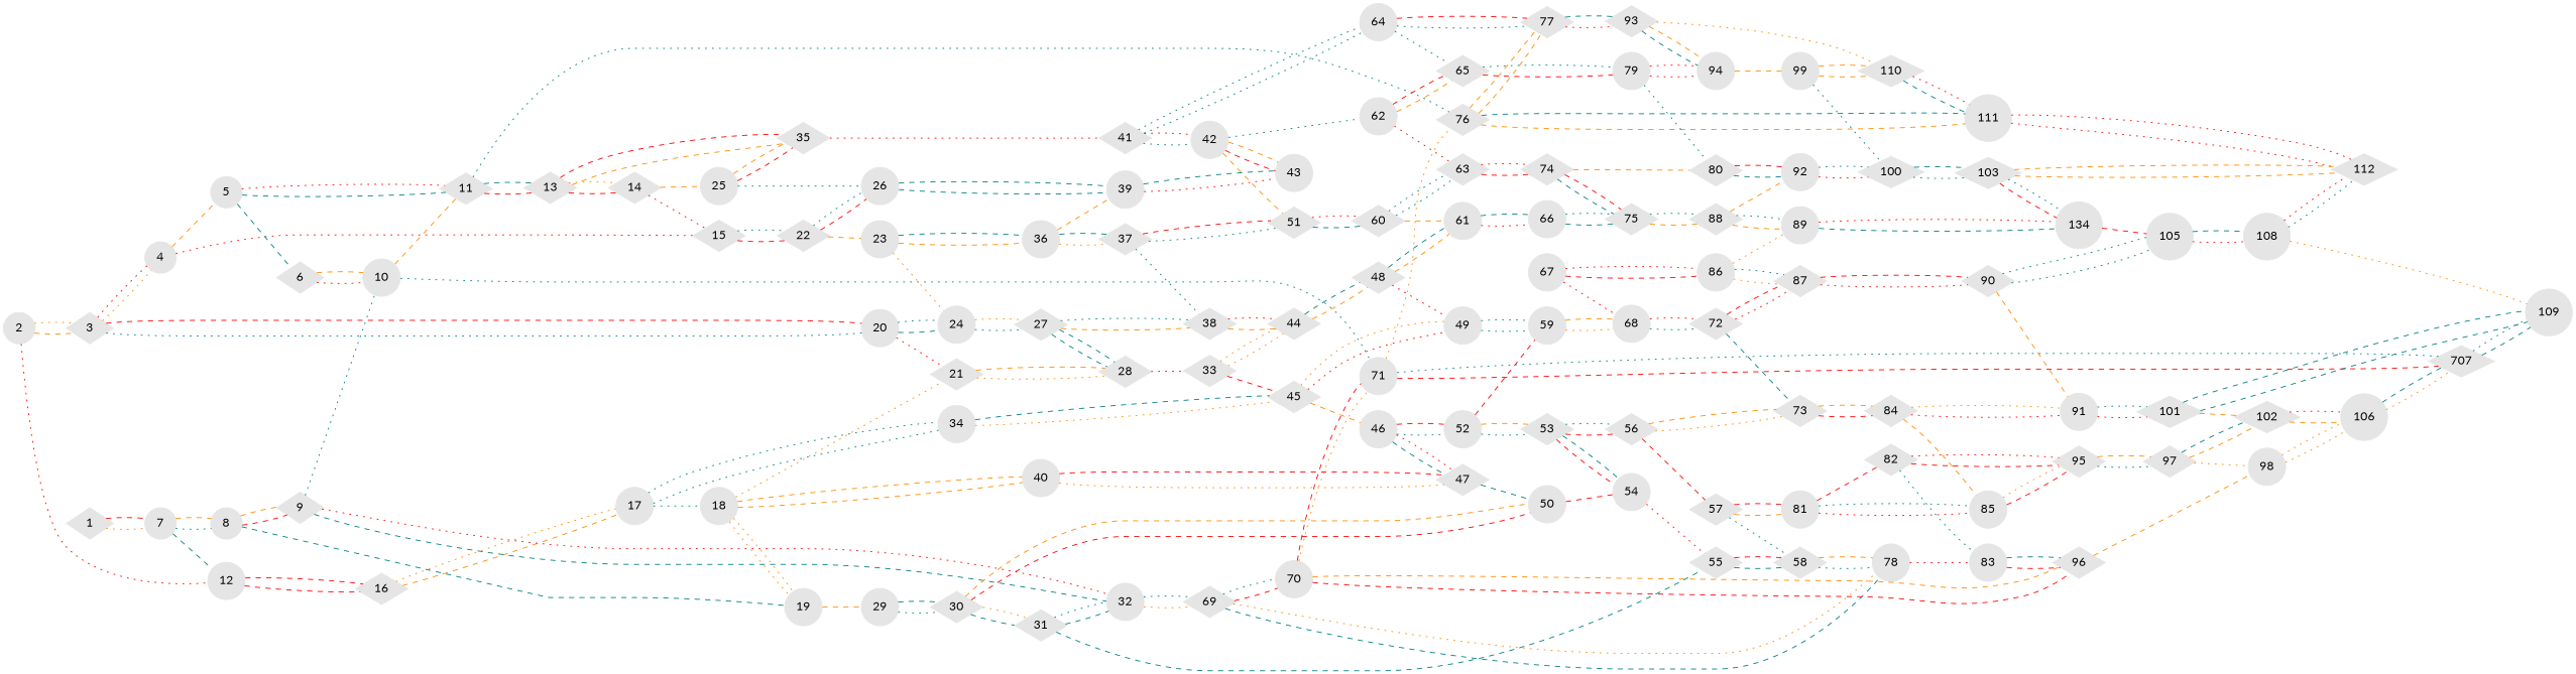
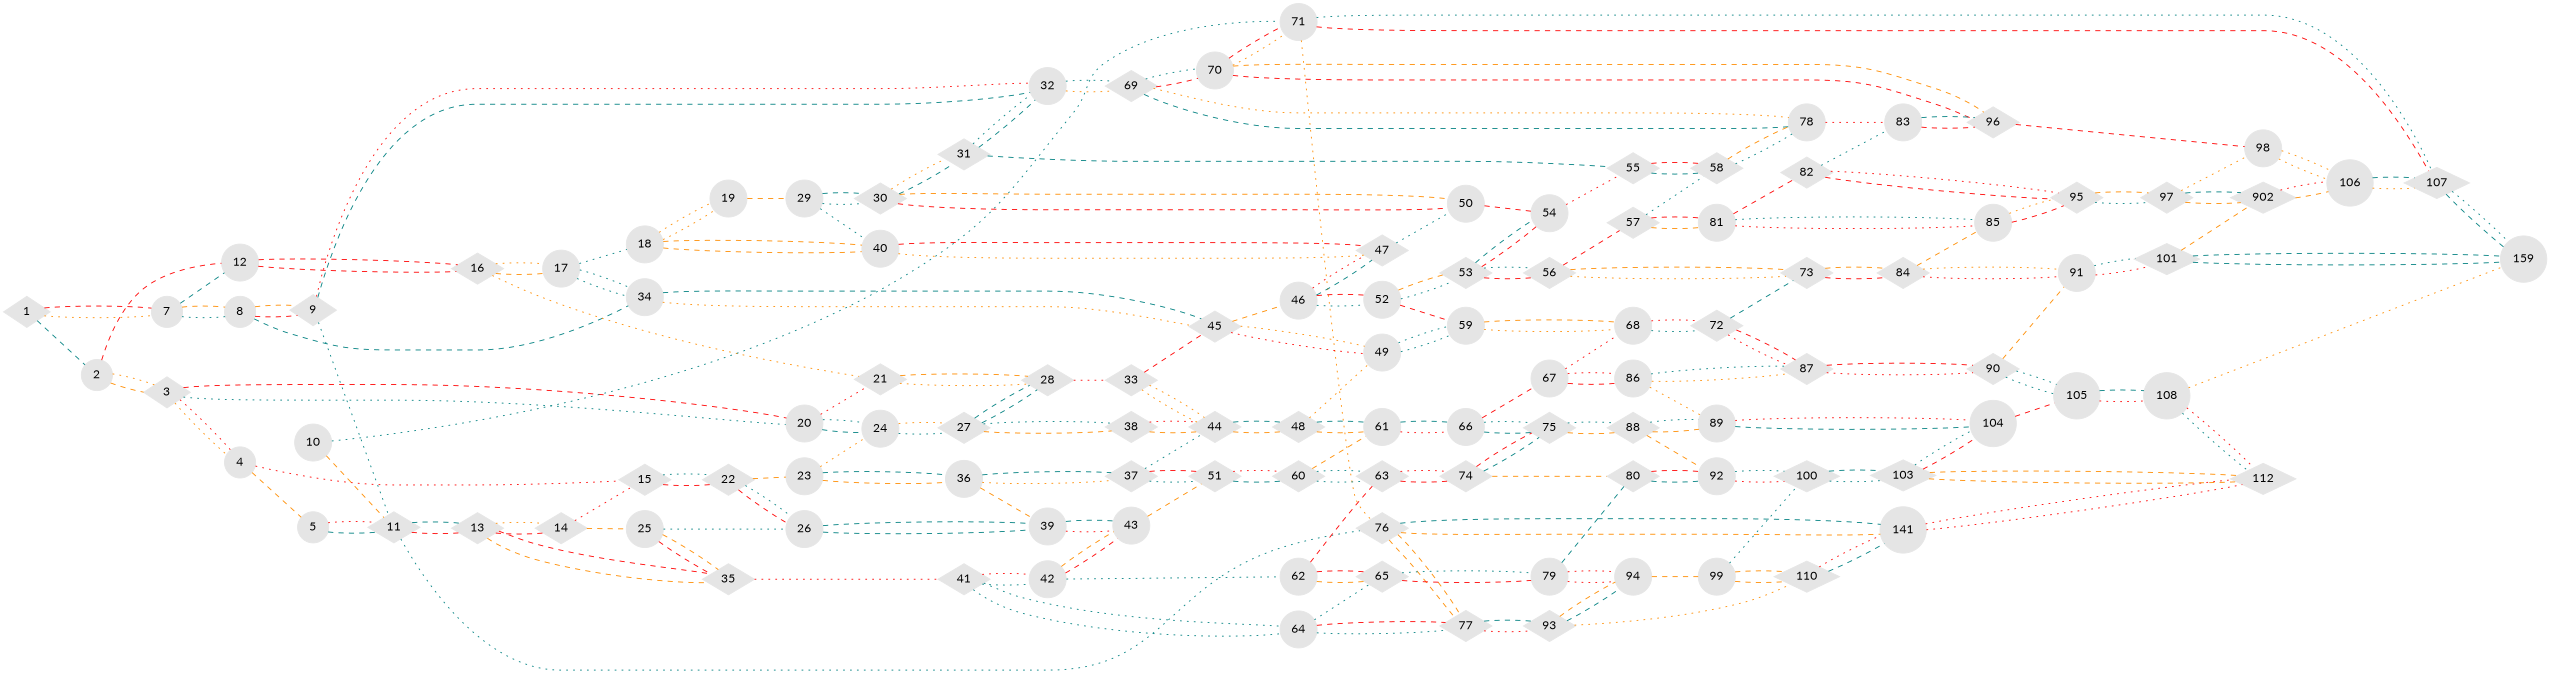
  graph {
    fontname=Lato
    rankdir=LR
    node [color=gray90 fontname=Lato shape=diamond style=filled]
    edge [color=teal fontname=Lato style=dashed]
    2 [shape=circle]
    1
    7 [shape=circle]
    3
    12 [shape=circle]
    8 [shape=circle]
    4 [shape=circle]
    20 [shape=circle]
    16
    5 [shape=circle]
    15
    21
    24 [shape=circle]
-   6
    11
    22
    10 [shape=circle]
    13
    76
    71 [shape=circle]
    9
    19 [shape=circle]
    32 [shape=circle]
    29 [shape=circle]
    69
-   107 [label=707]
+   107
    14
    35
    77
-   111 [shape=circle]
+   111 [shape=circle label=141]
    17 [shape=circle]
    25 [shape=circle]
    41
    26 [shape=circle]
    23 [shape=circle]
    18 [shape=circle]
    34 [shape=circle]
    28
    40 [shape=circle]
    45
    47
    30
    27
    33
    36 [shape=circle]
    39 [shape=circle]
    37
    38
    43 [shape=circle]
    44
    31
    50 [shape=circle]
    55
    54 [shape=circle]
    58
    78 [shape=circle]
    70 [shape=circle]
    48
    46 [shape=circle]
    49 [shape=circle]
    42 [shape=circle]
    64 [shape=circle]
    51
    60
    62 [shape=circle]
    65
    63
    61 [shape=circle]
    52 [shape=circle]
    59 [shape=circle]
    53
    66 [shape=circle]
    68 [shape=circle]
    56
    57
    73
    81 [shape=circle]
    84
    82
    85 [shape=circle]
    83 [shape=circle]
    72
    74
    67 [shape=circle]
    75
    79 [shape=circle]
    80
    93
    94 [shape=circle]
    86 [shape=circle]
    88
    87
    89 [shape=circle]
    96
    98 [shape=circle]
-   109 [shape=circle]
+   109 [shape=circle label=159]
    90
    91 [shape=circle]
    92 [shape=circle]
    112
    110
    99 [shape=circle]
    100
    95
    97
    101
-   104 [shape=circle label=134]
+   104 [shape=circle]
    105 [shape=circle]
    108 [shape=circle]
-   102
+   102 [label=902]
    103
    106 [shape=circle]
    2 -- 3 [color=darkorange]
    2 -- 3 [color=darkorange style=dotted]
-   2 -- 12 [color=red style=dotted]
+   2 -- 12 [color=red]
+   1 -- 2
    1 -- 7 [color=darkorange style=dotted]
    1 -- 7 [color=red]
    7 -- 12
    7 -- 8 [style=dotted]
    7 -- 8 [color=darkorange]
    3 -- 4 [color=darkorange style=dotted]
    3 -- 4 [color=red style=dotted]
    3 -- 20 [style=dotted]
    3 -- 20 [color=red]
    12 -- 16 [color=red]
    12 -- 16 [color=red]
    8 -- 9 [color=red]
    8 -- 9 [color=darkorange]
-   8 -- 19
+   8 -- 34
    4 -- 5 [color=darkorange]
    4 -- 15 [color=red style=dotted]
    20 -- 21 [color=red style=dotted]
    20 -- 24
    20 -- 24 [style=dotted]
-   18 -- 21 [color=darkorange style=dotted]
+   16 -- 21 [color=darkorange style=dotted]
    16 -- 17 [color=darkorange]
    16 -- 17 [color=darkorange style=dotted]
-   5 -- 6
    5 -- 11
    5 -- 11 [color=red style=dotted]
    15 -- 22 [color=red]
    15 -- 22 [style=dotted]
    21 -- 28 [color=darkorange style=dotted]
    21 -- 28 [color=darkorange]
    24 -- 27 [style=dotted]
    24 -- 27 [color=darkorange style=dotted]
-   6 -- 10 [color=red style=dotted]
-   6 -- 10 [color=darkorange]
    11 -- 13 [color=red]
    11 -- 13
    11 -- 76 [style=dotted]
    22 -- 26 [color=red]
    22 -- 26 [style=dotted]
    22 -- 23 [color=darkorange]
    10 -- 11 [color=darkorange]
    10 -- 71 [style=dotted]
    13 -- 14 [color=red]
    13 -- 14 [color=darkorange style=dotted]
    13 -- 35 [color=darkorange]
    13 -- 35 [color=red]
    76 -- 77 [color=darkorange]
    76 -- 77 [color=darkorange]
    76 -- 111 [color=darkorange]
    76 -- 111
    71 -- 76 [color=darkorange style=dotted]
    71 -- 107 [color=red]
    71 -- 107 [style=dotted]
-   9 -- 10 [style=dotted]
+   9 -- 11 [style=dotted]
    9 -- 32
    9 -- 32 [color=red style=dotted]
    19 -- 29 [color=darkorange]
    32 -- 69 [color=darkorange style=dotted]
    32 -- 69 [style=dotted]
+   29 -- 40 [style=dotted]
    29 -- 30 [style=dotted]
    29 -- 30
    69 -- 78
    69 -- 78 [color=darkorange style=dotted]
    69 -- 70 [color=red]
    69 -- 70 [style=dotted]
    107 -- 109
    107 -- 109 [style=dotted]
    14 -- 15 [color=red style=dotted]
    14 -- 25 [color=darkorange]
    35 -- 41 [color=red style=dotted]
    77 -- 93 [color=red style=dotted]
    77 -- 93
    111 -- 112 [color=red style=dotted]
    111 -- 112 [color=red style=dotted]
    17 -- 18 [style=dotted]
    17 -- 34 [style=dotted]
    17 -- 34 [style=dotted]
    25 -- 35 [color=red]
    25 -- 35 [color=darkorange]
    25 -- 26 [style=dotted]
    41 -- 42 [style=dotted]
    41 -- 42 [color=red style=dotted]
    41 -- 64 [style=dotted]
    41 -- 64 [style=dotted]
    26 -- 39
    26 -- 39
    23 -- 24 [color=darkorange style=dotted]
    23 -- 36 [color=darkorange]
    23 -- 36
    18 -- 19 [color=darkorange style=dotted]
    18 -- 19 [color=darkorange style=dotted]
    18 -- 40 [color=darkorange]
    18 -- 40 [color=darkorange]
    34 -- 45 [color=darkorange style=dotted]
    34 -- 45
    28 -- 33 [color=red style=dotted]
    40 -- 47 [color=darkorange style=dotted]
    40 -- 47 [color=red]
    45 -- 46 [color=darkorange]
    45 -- 49 [color=red style=dotted]
    45 -- 49 [color=darkorange style=dotted]
-   47 -- 50
+   47 -- 50 [style=dotted]
    30 -- 31
    30 -- 31 [color=darkorange style=dotted]
    30 -- 50 [color=red]
    30 -- 50 [color=darkorange]
    27 -- 28
    27 -- 28
    27 -- 38 [color=darkorange]
    27 -- 38 [style=dotted]
    33 -- 45 [color=red]
    33 -- 44 [color=darkorange style=dotted]
    33 -- 44 [color=darkorange style=dotted]
    36 -- 39 [color=darkorange]
    36 -- 37 [color=darkorange style=dotted]
    36 -- 37
    39 -- 43 [color=red style=dotted]
    39 -- 43
-   37 -- 38 [style=dotted]
+   37 -- 44 [style=dotted]
    37 -- 51 [style=dotted]
    37 -- 51 [color=red]
    38 -- 44 [color=darkorange]
    38 -- 44 [color=red style=dotted]
-   42 -- 51 [color=darkorange]
+   43 -- 51 [color=darkorange]
    44 -- 48 [color=darkorange]
    44 -- 48
    31 -- 32
    31 -- 32 [style=dotted]
    31 -- 55
    50 -- 54 [color=red]
    55 -- 58
    55 -- 58 [color=red]
    54 -- 55 [color=red style=dotted]
    58 -- 78 [style=dotted]
    58 -- 78 [color=darkorange]
    78 -- 83 [color=red style=dotted]
    70 -- 71 [color=darkorange style=dotted]
    70 -- 71 [color=red]
    70 -- 96 [color=red]
    70 -- 96 [color=darkorange]
-   48 -- 49 [color=red style=dotted]
+   48 -- 49 [color=darkorange style=dotted]
    48 -- 61 [color=darkorange]
    48 -- 61
    46 -- 47
    46 -- 47 [color=red style=dotted]
    46 -- 52 [style=dotted]
    46 -- 52 [color=red]
    49 -- 59 [style=dotted]
    49 -- 59 [style=dotted]
    42 -- 43 [color=red]
    42 -- 43 [color=darkorange]
    42 -- 62 [style=dotted]
    64 -- 77 [style=dotted]
    64 -- 77 [color=red]
    64 -- 65 [style=dotted]
    51 -- 60
    51 -- 60 [color=red style=dotted]
    60 -- 63 [style=dotted]
    60 -- 63 [style=dotted]
    60 -- 61 [color=darkorange]
    62 -- 65 [color=darkorange]
    62 -- 65 [color=red]
-   62 -- 63 [color=red style=dotted]
+   62 -- 63 [color=red]
    65 -- 79 [color=red]
    65 -- 79 [style=dotted]
    63 -- 74 [color=red]
    63 -- 74 [color=red style=dotted]
    61 -- 66 [color=red style=dotted]
    61 -- 66
    52 -- 59 [color=red]
    52 -- 53 [style=dotted]
    52 -- 53 [color=darkorange]
    59 -- 68 [color=darkorange style=dotted]
    59 -- 68 [color=darkorange]
    53 -- 54 [color=red]
    53 -- 54
    53 -- 56 [color=red]
    53 -- 56 [style=dotted]
+   66 -- 67 [color=red]
    66 -- 75
    66 -- 75 [style=dotted]
    68 -- 72 [style=dotted]
    68 -- 72 [color=red style=dotted]
    56 -- 57 [color=red]
    56 -- 73 [color=darkorange style=dotted]
    56 -- 73 [color=darkorange]
    57 -- 58 [style=dotted]
    57 -- 81 [color=darkorange]
    57 -- 81 [color=red]
    73 -- 84 [color=red]
    73 -- 84 [color=darkorange]
    81 -- 82 [color=red]
    81 -- 85 [color=red style=dotted]
    81 -- 85 [style=dotted]
    84 -- 85 [color=darkorange]
    84 -- 91 [color=red style=dotted]
    84 -- 91 [color=darkorange style=dotted]
    82 -- 83 [style=dotted]
    82 -- 95 [color=red]
    82 -- 95 [color=red style=dotted]
    85 -- 95 [color=red]
    85 -- 95 [color=darkorange style=dotted]
    83 -- 96 [color=red]
    83 -- 96
    72 -- 73
    72 -- 87 [color=red style=dotted]
    72 -- 87 [color=red]
    74 -- 75
    74 -- 75 [color=red]
    74 -- 80 [color=darkorange]
    67 -- 68 [color=red style=dotted]
    67 -- 86 [color=red]
    67 -- 86 [color=red style=dotted]
    75 -- 88 [color=darkorange]
    75 -- 88 [style=dotted]
-   79 -- 80 [style=dotted]
+   79 -- 80
    79 -- 94 [color=red style=dotted]
    79 -- 94 [color=red style=dotted]
    80 -- 92
    80 -- 92 [color=red]
    93 -- 94
    93 -- 94 [color=darkorange]
    93 -- 110 [color=darkorange style=dotted]
    94 -- 99 [color=darkorange]
    86 -- 87 [color=darkorange style=dotted]
    86 -- 87 [style=dotted]
    86 -- 89 [color=darkorange style=dotted]
    88 -- 89 [color=darkorange]
    88 -- 89 [style=dotted]
    88 -- 92 [color=darkorange]
    87 -- 90 [color=red style=dotted]
    87 -- 90 [color=red]
    89 -- 104
    89 -- 104 [color=red style=dotted]
-   96 -- 98 [color=darkorange]
+   96 -- 98 [color=red]
    98 -- 106 [color=darkorange style=dotted]
    98 -- 106 [color=darkorange style=dotted]
    90 -- 91 [color=darkorange]
    90 -- 105 [style=dotted]
    90 -- 105 [style=dotted]
    91 -- 101 [color=red style=dotted]
    91 -- 101 [style=dotted]
    92 -- 100 [color=red style=dotted]
    92 -- 100 [style=dotted]
    110 -- 111
    110 -- 111 [color=red style=dotted]
    99 -- 110 [color=darkorange]
    99 -- 110 [color=darkorange]
    99 -- 100 [style=dotted]
    100 -- 103 [style=dotted]
    100 -- 103
    95 -- 97 [style=dotted]
    95 -- 97 [color=darkorange]
    97 -- 98 [color=darkorange style=dotted]
    97 -- 102 [color=darkorange]
    97 -- 102
    101 -- 109
    101 -- 109
    101 -- 102 [color=darkorange]
    104 -- 105 [color=red]
    105 -- 108 [color=red style=dotted]
    105 -- 108
    108 -- 109 [color=darkorange style=dotted]
    108 -- 112 [style=dotted]
    108 -- 112 [color=red style=dotted]
    102 -- 106 [color=darkorange]
    102 -- 106 [color=red style=dotted]
    103 -- 112 [color=darkorange]
    103 -- 112 [color=darkorange]
    103 -- 104 [color=red]
    103 -- 104 [style=dotted]
    106 -- 107 [color=darkorange style=dotted]
    106 -- 107
  }
